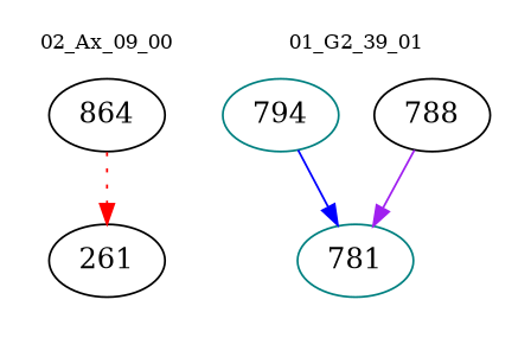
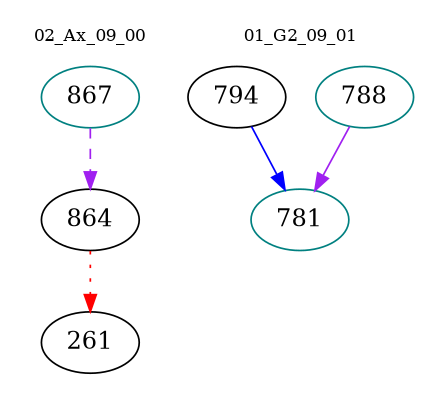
  digraph {
    node [color=teal]
    edge [color=purple style=solid]
+   n1 [label=867]
    n2 [color=black label=864]
    n3 [color=black label=261]
-   n4 [color=black label=788]
+   n4 [label=788]
    n5 [label=781]
-   n6 [label=794]
+   n6 [color=black label=794]
    subgraph cluster_1 {
      color=white
      fontsize=10
      label="02_Ax_09_00"
+     n1
      n2
      n3
    }
    subgraph cluster_2 {
      color=white
      fontsize=10
-     label="01_G2_39_01"
+     label="01_G2_09_01"
      n4
      n5
      n6
    }
+   n1 -> n2 [style=dashed]
    n2 -> n3 [color=red style=dotted]
    n4 -> n5
    n6 -> n5 [color=blue]
  }
